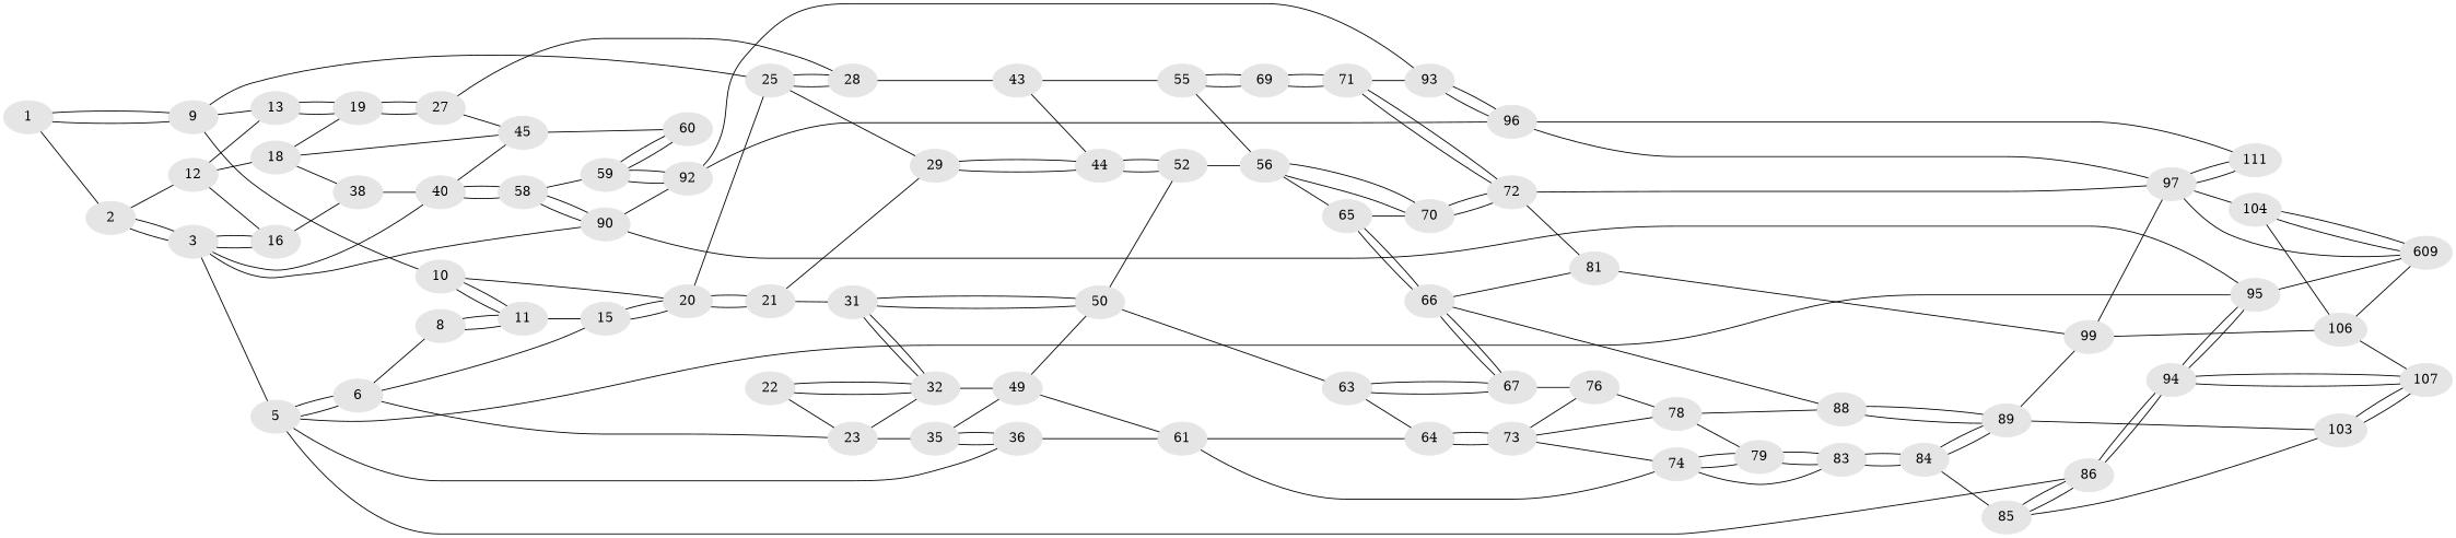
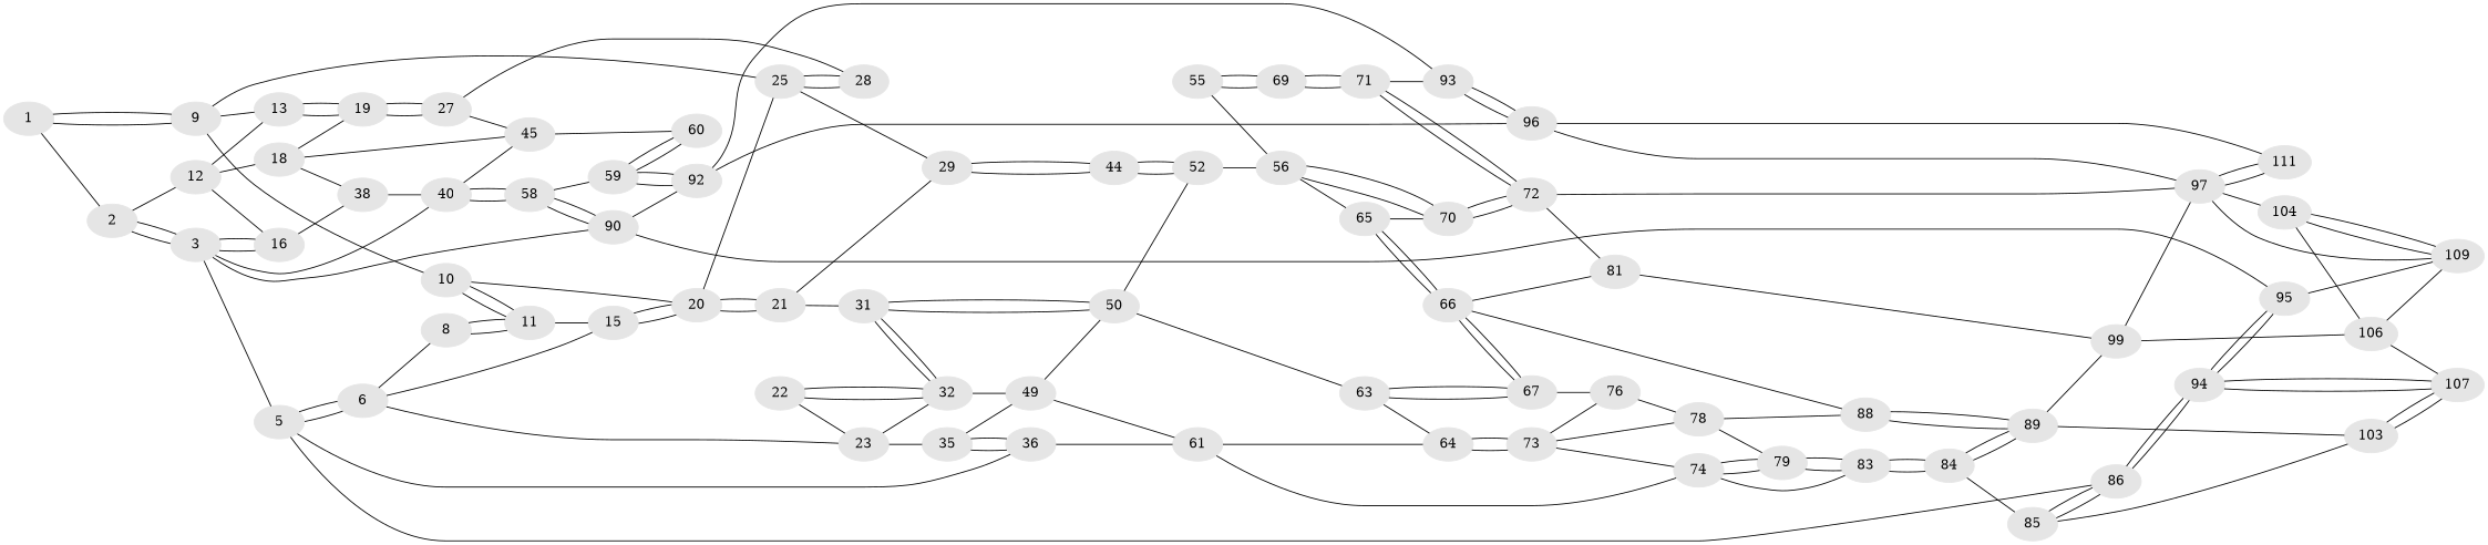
  graph {
    rankdir=LR
    node [color=gray90 style=filled]
    1
    2
    9 [super="+14"]
    3 [super="+4"]
    12 [super="+17"]
    10
    13
    25 [super="+26"]
    5 [super="+37"]
    16
    40 [super="+41"]
    90
    18 [super="+39"]
    6 [super="+7"]
    36
    86
    95
    38
    45 [super="+46"]
    58
    92 [super="+102"]
    8
    15
    23 [super="+34"]
    61 [super="+62"]
    94
-   109 [super="+110" label=609]
+   109 [super="+110"]
    11
    20 [super="+24"]
    32 [super="+33"]
    35
    19
    29
    28 [super="+42"]
    21 [super="+30"]
    27 [super="+47"]
    60
    31
    22
    44
    50 [super="+53"]
    49 [super="+51"]
-   43 [super="+54"]
    55
    52
    63
    64
    74 [super="+75"]
    59
    56 [super="+57"]
    69
    67
    65
    70
    71 [super="+91"]
    66 [super="+82"]
    72 [super="+80"]
    93
    96 [super="+112"]
    73 [super="+77"]
    79
    83
    76
    78 [super="+87"]
    81
    88
    99 [super="+100"]
    89 [super="+101"]
    97 [super="+98"]
    111
    104 [super="+105"]
    84
    106 [super="+108"]
    85
    103
    107
    1 -- 2
    1 -- 9
    1 -- 9
    2 -- 3
    2 -- 3
    2 -- 12
    9 -- 10
    9 -- 13
    9 -- 25
    3 -- 5
    3 -- 16
    3 -- 16
    3 -- 40
    3 -- 90
    12 -- 13
    12 -- 16
    12 -- 18
    10 -- 11
    10 -- 11
    10 -- 20
    13 -- 19
    13 -- 19
    25 -- 29
    25 -- 28
    25 -- 28
    5 -- 6
    5 -- 6
    5 -- 36
    5 -- 86
-   5 -- 95
    16 -- 38
    40 -- 45
    40 -- 58
    40 -- 58
    90 -- 95
    90 -- 92
    18 -- 38
    18 -- 45
    18 -- 19
    6 -- 8
    6 -- 15
    6 -- 23
    36 -- 61
    86 -- 94
    86 -- 94
    95 -- 109
    38 -- 40
    45 -- 60
    58 -- 90
    58 -- 90
    58 -- 59
    92 -- 93
    92 -- 96
    8 -- 11
    8 -- 11
    15 -- 20
    15 -- 20
    23 -- 32
    23 -- 35
    61 -- 64
    61 -- 74
    94 -- 95
    94 -- 95
    94 -- 107
    94 -- 107
    109 -- 97
    11 -- 15
    20 -- 25
    20 -- 21
    20 -- 21
    32 -- 49
    35 -- 36
    35 -- 36
    35 -- 49
    19 -- 27
    19 -- 27
    29 -- 44
    29 -- 44
-   28 -- 43
    21 -- 29
    21 -- 31
    27 -- 45
    27 -- 28
    31 -- 32
    31 -- 32
    31 -- 50
    31 -- 50
    22 -- 23
    22 -- 32
    22 -- 32
    44 -- 52
    44 -- 52
    50 -- 52
    50 -- 63
    49 -- 61
    49 -- 50
-   43 -- 44
-   43 -- 55
    55 -- 56
    55 -- 69
    55 -- 69
    52 -- 56
    63 -- 64
    63 -- 67
    63 -- 67
    64 -- 73
    64 -- 73
    74 -- 79
    74 -- 79
    74 -- 83
    59 -- 92
    59 -- 92
    59 -- 60
    59 -- 60
    56 -- 65
    56 -- 70
    56 -- 70
    69 -- 71
    69 -- 71
    67 -- 76
    65 -- 70
    65 -- 66
    65 -- 66
    70 -- 72
    70 -- 72
    71 -- 72
    71 -- 72
    71 -- 93
    66 -- 67
    66 -- 67
    66 -- 81
    66 -- 88
    72 -- 81
    72 -- 97
    93 -- 96
    93 -- 96
    96 -- 97
    96 -- 111
    73 -- 74
    73 -- 76
    73 -- 78
    79 -- 83
    79 -- 83
    83 -- 84
    83 -- 84
    76 -- 78
    78 -- 79
    78 -- 88
    81 -- 99
    88 -- 89
    88 -- 89
    99 -- 97
    99 -- 106
    89 -- 99
    89 -- 103
    97 -- 111
    97 -- 111
    97 -- 104
    104 -- 109
    104 -- 109
    104 -- 106
    84 -- 89
    84 -- 89
    84 -- 85
    106 -- 109
    106 -- 107
    85 -- 86
    85 -- 86
    85 -- 103
    103 -- 107
    103 -- 107
  }
